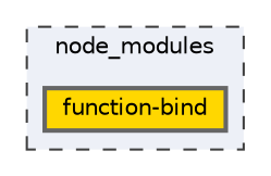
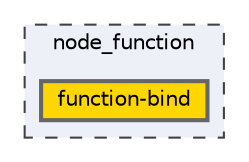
  digraph {
    compound=true
    rankdir=LR
    n1 [color=gray40 fillcolor=gold fontname=Helvetica fontsize=10 height=0.2 label="function-bind" shape=box style="filled,bold" width=0.4]
    subgraph cluster_1 {
      bgcolor="#edf0f7"
      fontname=Helvetica
      fontsize=10
-     label=node_modules
+     label=node_function
      pencolor=grey25
      style="filled,dashed"
      n1
    }
  }
